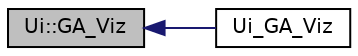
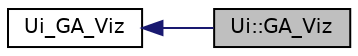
  digraph {
    rankdir=LR
    node [color=black fontname=Helvetica fontsize=10 shape=record style=filled]
    n1 [fillcolor=grey75 fontcolor=black height=0.2 label="Ui::GA_Viz" width=0.4]
    n2 [fillcolor=white height=0.2 label=Ui_GA_Viz width=0.4]
-   n1 -> n2 [color=midnightblue dir=back fontname=Helvetica fontsize=10 labelfontname=Helvetica labelfontsize=10 style=solid]
+   n2 -> n1 [color=midnightblue dir=back fontname=Helvetica fontsize=10 labelfontname=Helvetica labelfontsize=10 style=solid]
  }
